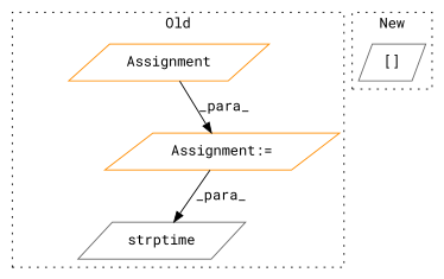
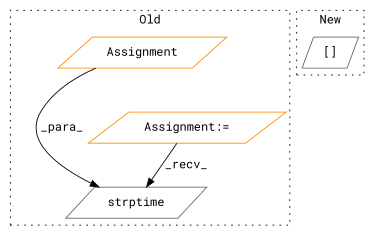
  digraph {
    fontname="Roboto Mono"
    node [color=gray40 fontname="Roboto Mono" shape=parallelogram]
    edge [arrowhead=normal fontname="Roboto Mono"]
    n1 [a=32 l="9,1" label=strptime s="10808,10868"]
    n2 [a=45 color=darkorange l=28 label=Assignment s=10817]
    n3 [a=7 color=darkorange l=8 label="Assignment:=" s=10250]
    n4 [a=2 l="8,1" label="[]" s="10492,10507"]
    subgraph cluster_1 {
      label=Old
      style=dotted
      n1
      n2
      n3
    }
    subgraph cluster_2 {
      label=New
      style=dotted
      n4
    }
-   n2 -> n3 [label=_para_]
-   n3 -> n1 [label=_para_]
+   n2 -> n1 [label=_para_]
+   n3 -> n1 [label=_recv_]
  }
